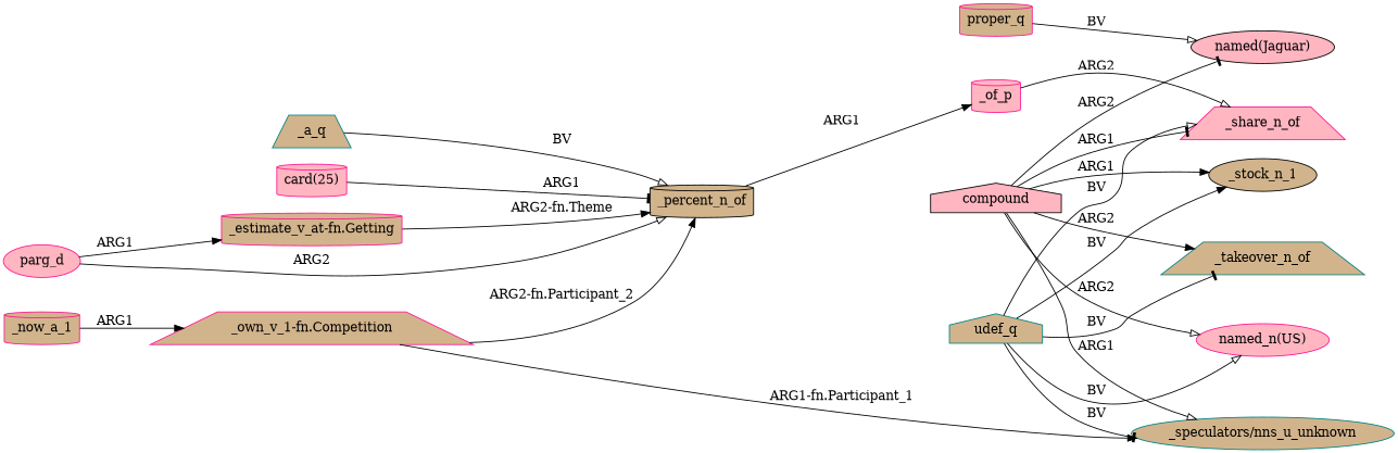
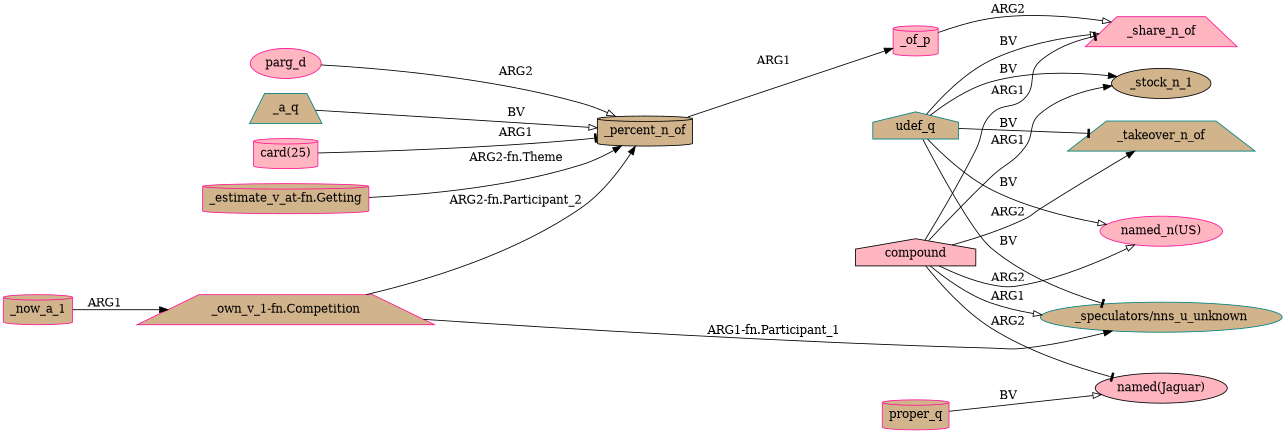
  digraph {
    rankdir=LR
    node [color=deeppink fillcolor=tan shape=cylinder style=filled]
    edge [arrowhead=normal]
    compound [color=black fillcolor=lightpink shape=house]
    _share_n_of [fillcolor=lightpink shape=trapezium]
    _stock_n_1 [color=black shape=ellipse]
    "_speculators/nns_u_unknown" [color=teal shape=ellipse]
    _takeover_n_of [color=teal shape=trapezium]
    "named(Jaguar)" [color=black fillcolor=lightpink shape=ellipse]
    "named_n(US)" [fillcolor=lightpink shape=ellipse]
    "card(25)" [fillcolor=lightpink]
    _percent_n_of [color=black]
    _of_p [fillcolor=lightpink]
    udef_q [color=teal shape=house]
    "_estimate_v_at-fn.Getting"
    "_own_v_1-fn.Competition" [shape=trapezium]
    _now_a_1
    proper_q
    parg_d [fillcolor=lightpink shape=ellipse]
    _a_q [color=teal shape=trapezium]
    compound -> _share_n_of [arrowhead=tee label=ARG1]
    compound -> _stock_n_1 [label=ARG1]
    compound -> "_speculators/nns_u_unknown" [arrowhead=onormal label=ARG1]
    compound -> _takeover_n_of [label=ARG2]
    compound -> "named(Jaguar)" [arrowhead=tee label=ARG2]
    compound -> "named_n(US)" [arrowhead=onormal label=ARG2]
    "card(25)" -> _percent_n_of [arrowhead=tee label=ARG1]
    _percent_n_of -> _of_p [label=ARG1]
    _of_p -> _share_n_of [arrowhead=onormal label=ARG2]
    udef_q -> _share_n_of [arrowhead=onormal label=BV]
    udef_q -> _stock_n_1 [label=BV]
    udef_q -> "_speculators/nns_u_unknown" [arrowhead=tee label=BV]
    udef_q -> _takeover_n_of [arrowhead=tee label=BV]
    udef_q -> "named_n(US)" [arrowhead=onormal label=BV]
    "_estimate_v_at-fn.Getting" -> _percent_n_of [label="ARG2-fn.Theme"]
    "_own_v_1-fn.Competition" -> "_speculators/nns_u_unknown" [label="ARG1-fn.Participant_1"]
    "_own_v_1-fn.Competition" -> _percent_n_of [label="ARG2-fn.Participant_2"]
    _now_a_1 -> "_own_v_1-fn.Competition" [label=ARG1]
    proper_q -> "named(Jaguar)" [arrowhead=onormal label=BV]
    parg_d -> _percent_n_of [arrowhead=onormal label=ARG2]
-   parg_d -> "_estimate_v_at-fn.Getting" [label=ARG1]
    _a_q -> _percent_n_of [arrowhead=onormal label=BV]
  }
